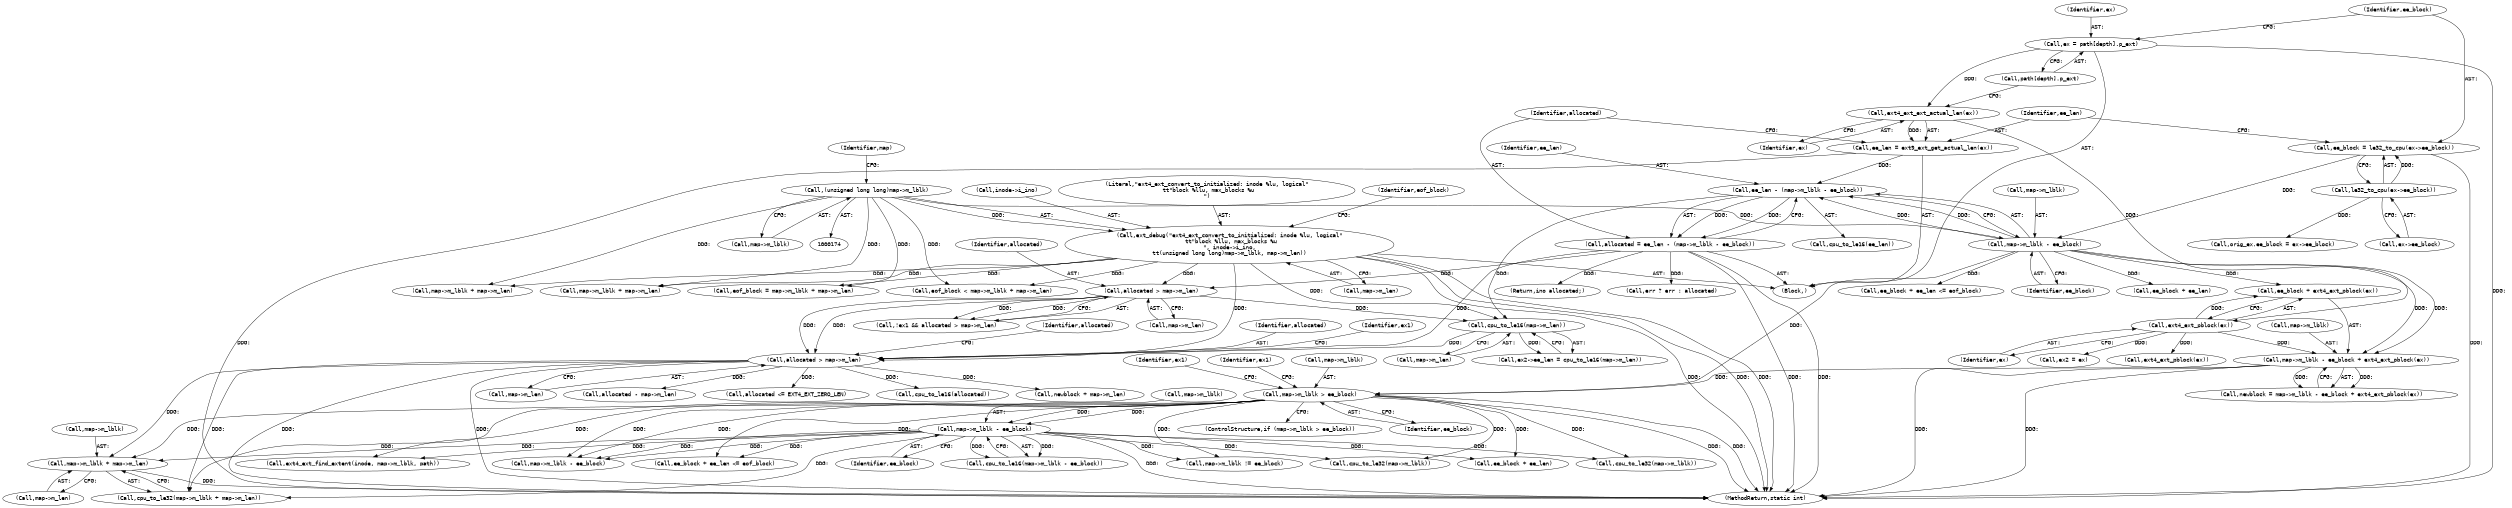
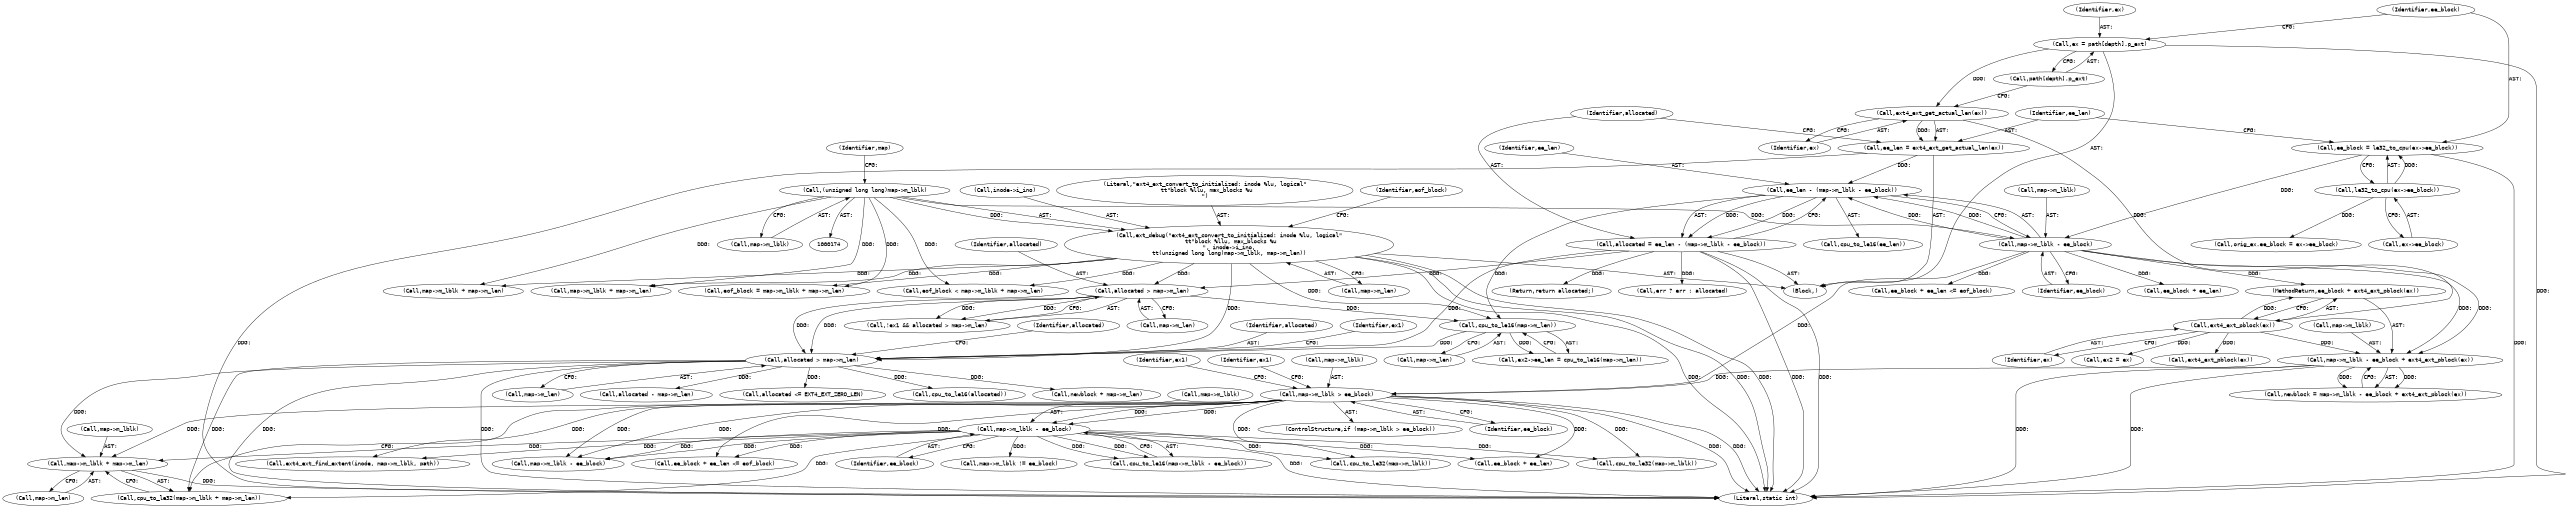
  digraph {
    fontname="DejaVu Sans Mono"
    node [fontname="DejaVu Sans Mono"]
    edge [fontname="DejaVu Sans Mono"]
    n1 [label="(Call,map->m_lblk + map->m_len)"]
    n2 [label="(Call,map->m_len)"]
    n3 [label="(Call,cpu_to_le32(map->m_lblk + map->m_len))"]
-   n4 [label="(MethodReturn,static int)"]
+   n4 [label="(Literal,static int)"]
    n5 [label="(Call,map->m_lblk - ee_block)"]
    n6 [label="(Call,cpu_to_le16(map->m_lblk - ee_block))"]
    n7 [label="(Call,ext4_ext_find_extent(inode, map->m_lblk, path))"]
    n8 [label="(Identifier,ee_block)"]
    n9 [label="(Call,map->m_lblk - ee_block)"]
    n10 [label="(Call,ee_block + ee_len <= eof_block)"]
    n11 [label="(Call,map->m_lblk != ee_block)"]
    n12 [label="(Call,cpu_to_le32(map->m_lblk))"]
    n13 [label="(Call,ee_block + ee_len)"]
    n14 [label="(Call,cpu_to_le32(map->m_lblk))"]
    n15 [label="(Call,map->m_lblk > ee_block)"]
    n16 [label="(ControlStructure,if (map->m_lblk > ee_block))"]
    n17 [label="(Identifier,ee_block)"]
    n18 [label="(Call,map->m_lblk - ee_block + ext4_ext_pblock(ex))"]
    n19 [label="(Call,newblock = map->m_lblk - ee_block + ext4_ext_pblock(ex))"]
-   n20 [label="(Call,ee_block + ext4_ext_pblock(ex))"]
+   n20 [label="(MethodReturn,ee_block + ext4_ext_pblock(ex))"]
    n21 [label="(Call,ext4_ext_pblock(ex))"]
    n22 [label="(Call,map->m_lblk - ee_block)"]
    n23 [label="(Call,ee_len - (map->m_lblk - ee_block))"]
    n24 [label="(Call,ee_block + ee_len)"]
    n25 [label="(Identifier,ee_block)"]
    n26 [label="(Call,ee_block + ee_len <= eof_block)"]
    n27 [label="(Call,allocated = ee_len - (map->m_lblk - ee_block))"]
    n28 [label="(Call,cpu_to_le16(ee_len))"]
    n29 [label="(Call,cpu_to_le16(map->m_len))"]
    n30 [label="(Call,(unsigned long long)map->m_lblk)"]
    n31 [label="(Call,ext_debug(\"ext4_ext_convert_to_initialized: inode %lu, logical\"\n \t\t\"block %llu, max_blocks %u\n\", inode->i_ino,\n\t\t(unsigned long long)map->m_lblk, map->m_len))"]
    n32 [label="(Call,map->m_lblk + map->m_len)"]
    n33 [label="(Call,eof_block = map->m_lblk + map->m_len)"]
    n34 [label="(Call,eof_block < map->m_lblk + map->m_len)"]
    n35 [label="(Call,map->m_lblk + map->m_len)"]
    n36 [label="(Call,map->m_lblk)"]
    1000174
    n38 [label="(Block,)"]
    n39 [label="(Call,allocated > map->m_len)"]
    n40 [label="(Call,allocated > map->m_len)"]
    n41 [label="(Call,map->m_len)"]
    n42 [label="(Call,ee_block = le32_to_cpu(ex->ee_block))"]
    n43 [label="(Call,le32_to_cpu(ex->ee_block))"]
    n44 [label="(Call,ex->ee_block)"]
    n45 [label="(Call,orig_ex.ee_block = ex->ee_block)"]
    n46 [label="(Call,ex2 = ex)"]
    n47 [label="(Call,ext4_ext_pblock(ex))"]
    n48 [label="(Identifier,ex)"]
-   n49 [label="(Call,ext4_ext_ext_actual_len(ex))"]
-   n50 [label="(Call,ee_len = ext9_ext_get_actual_len(ex))"]
+   n49 [label="(Call,ext4_ext_get_actual_len(ex))"]
+   n50 [label="(Call,ee_len = ext4_ext_get_actual_len(ex))"]
    n51 [label="(Identifier,ex)"]
    n52 [label="(Call,ex = path[depth].p_ext)"]
    n53 [label="(Call,path[depth].p_ext)"]
    n54 [label="(Call,newblock + map->m_len)"]
    n55 [label="(Call,map->m_len)"]
    n56 [label="(Call,allocated - map->m_len)"]
    n57 [label="(Call,allocated <= EXT4_EXT_ZERO_LEN)"]
    n58 [label="(Call,cpu_to_le16(allocated))"]
-   n59 [label="(Return,ino allocated;)"]
+   n59 [label="(Return,return allocated;)"]
    n60 [label="(Call,err ? err : allocated)"]
    n61 [label="(Call,!ex1 && allocated > map->m_len)"]
    n62 [label="(Call,map->m_len)"]
    n63 [label="(Call,map->m_len)"]
    n64 [label="(Call,ex2->ee_len = cpu_to_le16(map->m_len))"]
    n65 [label="(Identifier,allocated)"]
    n66 [label="(Identifier,ex)"]
    n67 [label="(Identifier,ee_len)"]
    n68 [label="(Call,map->m_lblk)"]
    n69 [label="(Identifier,allocated)"]
    n70 [label="(Identifier,allocated)"]
    n71 [label="(Call,map->m_lblk)"]
    n72 [label="(Identifier,ee_len)"]
    n73 [label="(Identifier,ee_block)"]
    n74 [label="(Identifier,allocated)"]
    n75 [label="(Call,inode->i_ino)"]
    n76 [label="(Call,map->m_lblk)"]
    n77 [label="(Identifier,ex1)"]
    n78 [label="(Literal,\"ext4_ext_convert_to_initialized: inode %lu, logical\"\n \t\t\"block %llu, max_blocks %u\n\")"]
    n79 [label="(Identifier,ex1)"]
    n80 [label="(Call,map->m_lblk)"]
    n81 [label="(Identifier,ex1)"]
    n82 [label="(Call,map->m_lblk)"]
    n83 [label="(Identifier,eof_block)"]
    n84 [label="(Identifier,map)"]
    n1 -> n2 [label="CFG: "]
    n1 -> n3 [label="AST: "]
    n1 -> n4 [label="DDG: "]
    n2 -> n1 [label="AST: "]
    n3 -> n1 [label="CFG: "]
    n5 -> n1 [label="DDG: "]
    n5 -> n3 [label="DDG: "]
    n5 -> n4 [label="DDG: "]
    n5 -> n6 [label="AST: "]
    n5 -> n6 [label="DDG: "]
    n5 -> n6 [label="DDG: "]
    n5 -> n7 [label="DDG: "]
    n5 -> n8 [label="CFG: "]
    n5 -> n9 [label="DDG: "]
    n5 -> n9 [label="DDG: "]
    n5 -> n10 [label="DDG: "]
    n5 -> n11 [label="DDG: "]
    n5 -> n12 [label="DDG: "]
    n5 -> n13 [label="DDG: "]
    n5 -> n14 [label="DDG: "]
    n6 -> n5 [label="CFG: "]
    n8 -> n5 [label="AST: "]
    n15 -> n1 [label="DDG: "]
-   n15 -> n3 [label="DDG: "]
+   n15 -> n3 [label="CFG: "]
    n15 -> n4 [label="DDG: "]
    n15 -> n4 [label="DDG: "]
    n15 -> n5 [label="DDG: "]
    n15 -> n5 [label="DDG: "]
    n15 -> n7 [label="DDG: "]
    n15 -> n9 [label="DDG: "]
    n15 -> n9 [label="DDG: "]
    n15 -> n10 [label="DDG: "]
-   n15 -> n11 [label="DDG: "]
    n15 -> n12 [label="DDG: "]
    n15 -> n13 [label="DDG: "]
    n15 -> n14 [label="DDG: "]
-   n15 -> n16 [label="CFG: "]
+   n15 -> n16 [label="AST: "]
    n15 -> n17 [label="CFG: "]
    n17 -> n15 [label="AST: "]
    n18 -> n4 [label="DDG: "]
    n18 -> n4 [label="DDG: "]
    n18 -> n15 [label="DDG: "]
    n18 -> n19 [label="AST: "]
    n18 -> n19 [label="DDG: "]
    n18 -> n19 [label="DDG: "]
    n19 -> n18 [label="CFG: "]
    n20 -> n18 [label="AST: "]
    n20 -> n21 [label="CFG: "]
    n21 -> n18 [label="DDG: "]
    n21 -> n20 [label="AST: "]
    n21 -> n20 [label="DDG: "]
    n21 -> n46 [label="DDG: "]
    n21 -> n47 [label="DDG: "]
    n21 -> n48 [label="CFG: "]
    n22 -> n15 [label="DDG: "]
    n22 -> n18 [label="DDG: "]
    n22 -> n18 [label="DDG: "]
    n22 -> n20 [label="DDG: "]
    n22 -> n23 [label="AST: "]
    n22 -> n23 [label="DDG: "]
    n22 -> n23 [label="DDG: "]
    n22 -> n24 [label="DDG: "]
    n22 -> n25 [label="CFG: "]
    n22 -> n26 [label="DDG: "]
    n23 -> n22 [label="CFG: "]
    n23 -> n27 [label="AST: "]
    n23 -> n27 [label="DDG: "]
    n23 -> n27 [label="DDG: "]
    n23 -> n28 [label="AST: "]
    n23 -> n29 [label="DDG: "]
    n25 -> n22 [label="AST: "]
    n27 -> n4 [label="DDG: "]
    n27 -> n4 [label="DDG: "]
    n27 -> n23 [label="CFG: "]
    n27 -> n38 [label="AST: "]
    n27 -> n39 [label="DDG: "]
    n27 -> n40 [label="DDG: "]
    n27 -> n59 [label="DDG: "]
    n27 -> n60 [label="DDG: "]
    n29 -> n39 [label="DDG: "]
    n29 -> n63 [label="CFG: "]
    n29 -> n64 [label="AST: "]
    n29 -> n64 [label="DDG: "]
    n30 -> n22 [label="DDG: "]
    n30 -> n31 [label="AST: "]
    n30 -> n31 [label="DDG: "]
    n30 -> n32 [label="DDG: "]
    n30 -> n33 [label="DDG: "]
    n30 -> n34 [label="DDG: "]
    n30 -> n35 [label="DDG: "]
    n30 -> n36 [label="CFG: "]
    n30 -> 1000174 [label="AST: "]
    n31 -> n4 [label="DDG: "]
    n31 -> n4 [label="DDG: "]
    n31 -> n4 [label="DDG: "]
    n31 -> n29 [label="DDG: "]
    n31 -> n32 [label="DDG: "]
    n31 -> n33 [label="DDG: "]
    n31 -> n34 [label="DDG: "]
    n31 -> n35 [label="DDG: "]
    n31 -> n38 [label="AST: "]
    n31 -> n39 [label="DDG: "]
    n31 -> n40 [label="DDG: "]
    n31 -> n41 [label="CFG: "]
    n36 -> n30 [label="AST: "]
    n39 -> n1 [label="DDG: "]
    n39 -> n3 [label="DDG: "]
    n39 -> n4 [label="DDG: "]
    n39 -> n4 [label="DDG: "]
    n39 -> n54 [label="DDG: "]
    n39 -> n55 [label="CFG: "]
    n39 -> n56 [label="DDG: "]
    n39 -> n57 [label="DDG: "]
    n39 -> n58 [label="DDG: "]
    n40 -> n29 [label="DDG: "]
    n40 -> n39 [label="DDG: "]
    n40 -> n39 [label="DDG: "]
    n40 -> n61 [label="AST: "]
    n40 -> n61 [label="DDG: "]
    n40 -> n61 [label="DDG: "]
    n40 -> n62 [label="CFG: "]
    n41 -> n31 [label="AST: "]
    n42 -> n4 [label="DDG: "]
    n42 -> n22 [label="DDG: "]
    n42 -> n43 [label="CFG: "]
    n43 -> n42 [label="AST: "]
    n43 -> n42 [label="DDG: "]
    n43 -> n44 [label="CFG: "]
    n43 -> n45 [label="DDG: "]
    n44 -> n43 [label="AST: "]
    n48 -> n21 [label="AST: "]
    n49 -> n21 [label="DDG: "]
    n49 -> n50 [label="AST: "]
    n49 -> n50 [label="DDG: "]
    n49 -> n51 [label="CFG: "]
    n50 -> n4 [label="DDG: "]
    n50 -> n23 [label="DDG: "]
    n50 -> n38 [label="AST: "]
    n51 -> n49 [label="AST: "]
    n52 -> n4 [label="DDG: "]
    n52 -> n38 [label="AST: "]
    n52 -> n49 [label="DDG: "]
    n52 -> n53 [label="CFG: "]
    n53 -> n49 [label="CFG: "]
    n53 -> n52 [label="AST: "]
    n55 -> n39 [label="AST: "]
    n61 -> n40 [label="CFG: "]
    n62 -> n40 [label="AST: "]
    n63 -> n29 [label="AST: "]
    n64 -> n29 [label="CFG: "]
    n65 -> n40 [label="AST: "]
    n66 -> n52 [label="AST: "]
    n67 -> n23 [label="AST: "]
    n68 -> n15 [label="AST: "]
    n69 -> n39 [label="CFG: "]
    n70 -> n39 [label="AST: "]
    n71 -> n5 [label="AST: "]
    n72 -> n42 [label="CFG: "]
    n72 -> n50 [label="AST: "]
    n73 -> n42 [label="AST: "]
    n73 -> n52 [label="CFG: "]
    n74 -> n27 [label="AST: "]
    n74 -> n50 [label="CFG: "]
    n75 -> n31 [label="AST: "]
    n76 -> n1 [label="AST: "]
    n77 -> n15 [label="CFG: "]
    n78 -> n31 [label="AST: "]
    n79 -> n15 [label="CFG: "]
    n80 -> n22 [label="AST: "]
    n81 -> n39 [label="CFG: "]
    n82 -> n18 [label="AST: "]
    n83 -> n31 [label="CFG: "]
    n84 -> n30 [label="CFG: "]
  }
